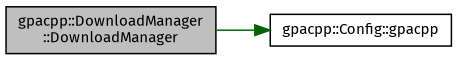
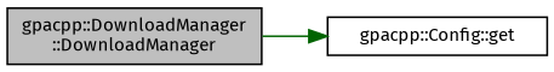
  digraph {
    rankdir=LR
    fontname="Fira Sans"
    node [color=black fontname="Fira Sans" fontsize=10 shape=record style=filled]
    n1 [fillcolor=grey75 fontcolor=black height=0.2 label="gpacpp::DownloadManager\l::DownloadManager" width=0.4]
-   n2 [fillcolor=white height=0.2 label="gpacpp::Config::gpacpp" width=0.4]
+   n2 [fillcolor=white height=0.2 label="gpacpp::Config::get" width=0.4]
    n1 -> n2 [color=darkgreen fontname="Fira Sans" fontsize=10 labelfontname=Helvetica labelfontsize=10 style=solid]
  }
